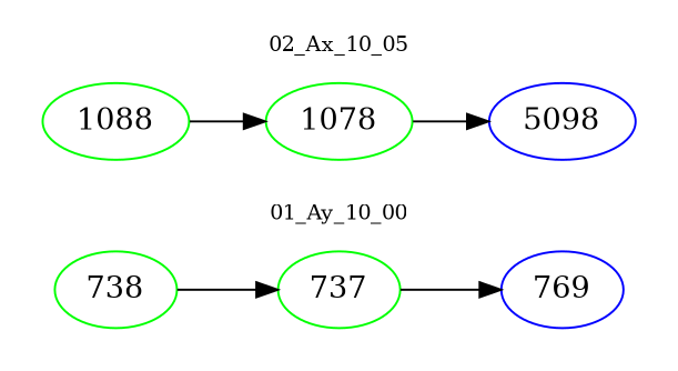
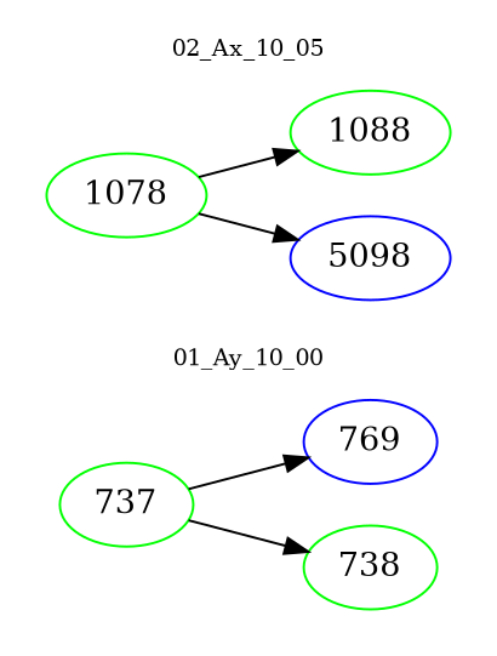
  digraph {
    rankdir=LR
    node [color=green]
    edge [color=black]
    n1 [label=737]
    n2 [label=738]
    n3 [color=blue label=769]
    n4 [label=1078]
    n5 [color=blue label=5098]
    n6 [label=1088]
    subgraph cluster_1 {
      color=white
      fontsize=10
      label="01_Ay_10_00"
      n1
      n2
      n3
    }
    subgraph cluster_2 {
      color=white
      fontsize=10
      label="02_Ax_10_05"
      n4
      n5
      n6
    }
-   n2 -> n1
+   n1 -> n2
    n1 -> n3
    n4 -> n5
-   n6 -> n4
+   n4 -> n6
  }
